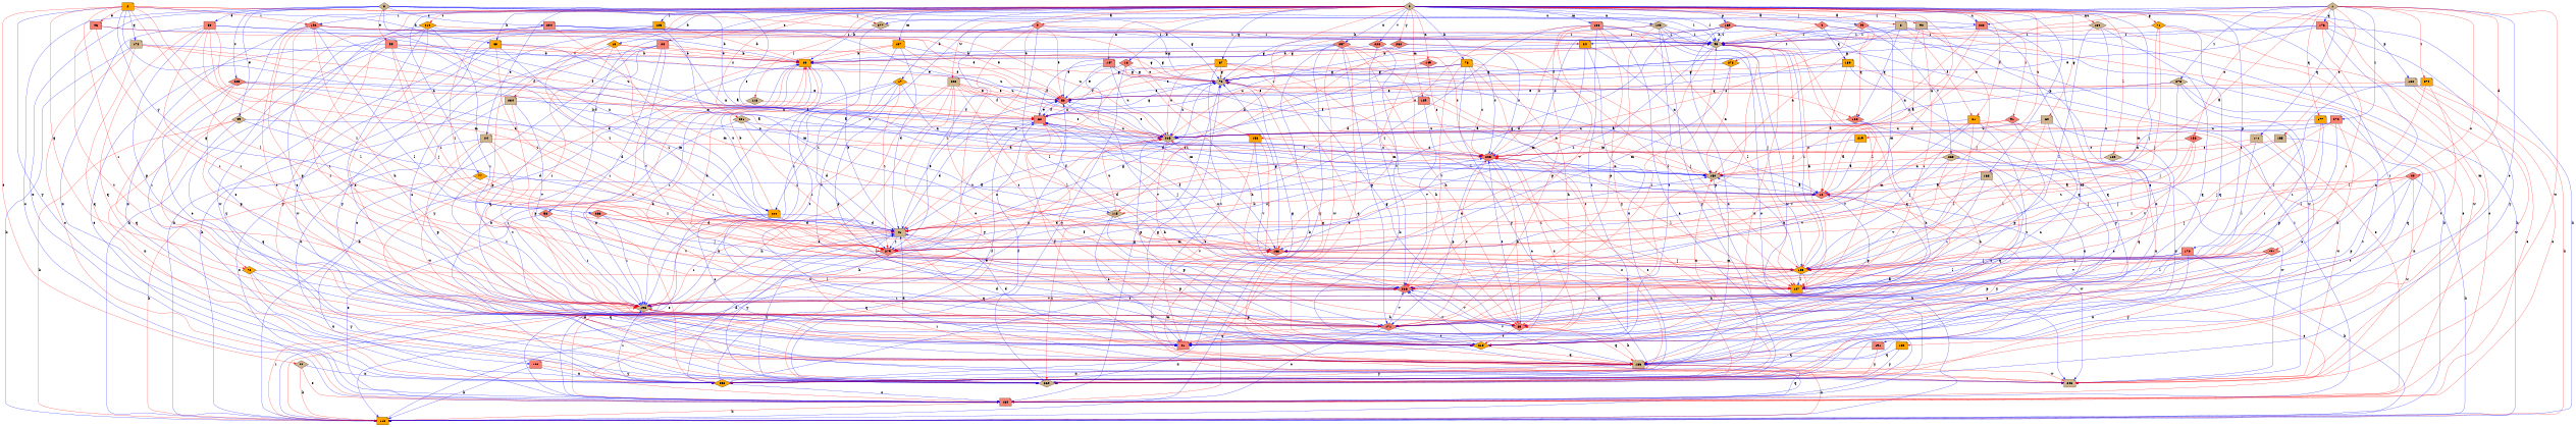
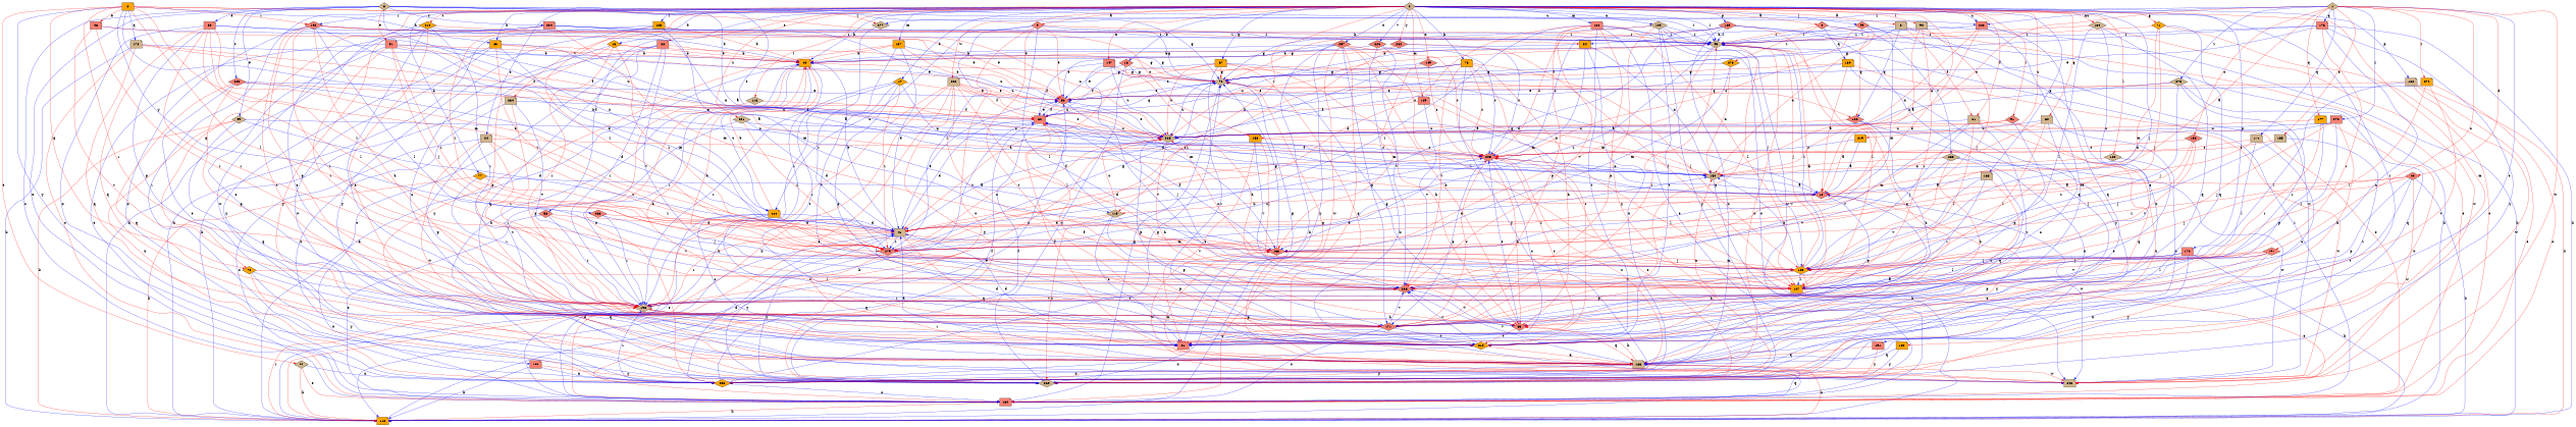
  strict digraph {
    node [fillcolor=salmon shape=diamond style=filled]
    edge [color=blue]
    0 [fillcolor=tan]
    4
    8 [fillcolor=tan shape=note]
    9
    16
    17 [fillcolor=orange]
    18 [fillcolor=orange]
    20 [fillcolor=orange shape=note]
    24 [fillcolor=tan shape=note]
    28 [shape=note]
    58
-   61 [fillcolor=orange shape=note]
+   61 [fillcolor=tan shape=note]
    64 [fillcolor=tan shape=note]
    67 [fillcolor=orange shape=note]
    71 [fillcolor=orange]
    72 [fillcolor=orange]
    77 [fillcolor=orange]
    78 [fillcolor=orange shape=note]
    83 [fillcolor=orange shape=note]
    90 [fillcolor=tan shape=note]
    91
    95 [fillcolor=tan]
    99
    105 [fillcolor=orange]
    115 [fillcolor=tan]
    118 [fillcolor=tan]
    120 [fillcolor=tan]
    125 [fillcolor=orange shape=note]
    129 [shape=note]
    133 [fillcolor=orange shape=note]
    136 [shape=note]
    137 [fillcolor=orange shape=note]
    139 [fillcolor=tan]
    140 [fillcolor=tan]
    147 [shape=note]
    149
    150 [fillcolor=tan]
    162 [fillcolor=tan shape=note]
    163 [fillcolor=tan shape=note]
    169
    170 [shape=note]
    188 [shape=note]
    191 [shape=note]
    192
    201 [fillcolor=tan]
    214 [fillcolor=orange]
    219 [fillcolor=orange shape=note]
    222 [shape=note]
    226
    234 [fillcolor=tan shape=note]
    242 [fillcolor=tan shape=note]
    257
    262
    180 [fillcolor=orange shape=note]
    182
    235 [fillcolor=tan]
    278 [fillcolor=orange]
    246 [fillcolor=tan shape=note]
    160 [shape=note]
    62 [shape=note]
    84 [fillcolor=orange shape=note]
    127 [fillcolor=orange shape=note]
    n63 [fillcolor=tan label=76]
    224 [fillcolor=orange shape=note]
    52
    215 [fillcolor=orange]
    279
    269 [fillcolor=tan]
    85
    193 [fillcolor=tan]
    171
    116 [fillcolor=orange shape=note]
    236
    31 [shape=note]
    258 [fillcolor=orange]
    205
    183 [fillcolor=tan shape=note]
    41 [fillcolor=tan shape=note]
    225 [fillcolor=tan]
    138
    10
    1 [fillcolor=tan]
    40
    151
    153
    155 [fillcolor=tan shape=note]
    158 [fillcolor=orange shape=note]
    174 [fillcolor=tan shape=note]
    176 [shape=note]
    177 [fillcolor=orange shape=note]
    270 [shape=note]
    273 [fillcolor=tan]
    274 [fillcolor=orange shape=note]
    277 [fillcolor=tan]
    2 [fillcolor=orange shape=note]
    44 [fillcolor=tan]
    46 [shape=note]
    178 [fillcolor=tan shape=note]
    266
    3 [fillcolor=tan]
    49 [fillcolor=tan]
    50 [shape=note]
-   51 [shape=note label=55]
+   51 [shape=note]
    203
    204 [shape=note]
    0 -> 4 [color=red label=a]
    0 -> 8 [color=red label=a]
    0 -> 9 [color=red label=a]
    0 -> 16 [label=b]
    0 -> 17 [label=b]
    0 -> 18 [label=b]
    0 -> 20 [label=b]
    0 -> 24 [label=c]
    0 -> 28 [color=red label=c]
    0 -> 58 [label=f]
    0 -> 61 [color=red label=f]
    0 -> 64 [color=red label=g]
    0 -> 67 [label=g]
    0 -> 71 [color=red label=g]
    0 -> 72 [color=red label=g]
    0 -> 77 [label=h]
    0 -> 78 [label=h]
    0 -> 83 [label=h]
    0 -> 90 [color=red label=i]
    0 -> 91 [color=red label=i]
    0 -> 95 [label=i]
    0 -> 99 [label=j]
    0 -> 105 [label=j]
    0 -> 115 [color=red label=k]
    0 -> 118 [color=red label=l]
    0 -> 120 [color=red label=l]
    0 -> 125 [label=l]
    0 -> 129 [color=red label=m]
    0 -> 133 [color=red label=m]
    0 -> 136 [label=m]
    0 -> 137 [label=m]
    0 -> 139 [color=red label=n]
    0 -> 140 [label=n]
    0 -> 147 [color=red label=n]
    0 -> 149 [color=red label=n]
    0 -> 150 [color=red label=n]
    0 -> 162 [label=p]
    0 -> 163 [label=p]
    0 -> 169 [label=p]
    0 -> 170 [label=p]
    0 -> 188 [label=r]
    0 -> 191 [label=r]
    0 -> 192 [label=r]
    0 -> 201 [color=red label=s]
    0 -> 214 [color=red label=t]
    0 -> 219 [color=red label=u]
    0 -> 222 [label=u]
    0 -> 226 [label=v]
    0 -> 234 [color=red label=v]
    0 -> 242 [color=red label=w]
    0 -> 257 [label=x]
    0 -> 262 [color=red label=y]
    4 -> 95 [color=red label=i]
    4 -> 180 [label=q]
    4 -> 182 [color=red label=q]
    4 -> 235 [label=v]
    4 -> 278 [color=red label=z]
    8 -> 61 [color=red label=f]
    8 -> 182 [label=q]
    8 -> 246 [label=w]
    8 -> 160 [color=red label=o]
    8 -> 62 [label=f]
    8 -> 84 [label=h]
    9 -> 160 [color=red label=o]
    9 -> 84 [color=red label=h]
    9 -> 127 [label=l]
    9 -> n63 [label=g]
    9 -> 224 [label=u]
    9 -> 52 [color=red label=e]
    9 -> 215 [color=red label=t]
    9 -> 279 [label=z]
    16 -> 182 [color=red label=q]
    16 -> n63 [label=g]
    16 -> 52 [label=e]
    16 -> 269 [label=y]
    16 -> 85 [color=red label=h]
    17 -> 150 [label=n]
    17 -> 52 [color=red label=e]
    17 -> 279 [color=red label=z]
    17 -> 193 [label=r]
    17 -> 171 [label=p]
    17 -> 116 [label=k]
    17 -> 236 [label=v]
    18 -> 20 [color=red label=b]
    18 -> n63 [color=red label=g]
    18 -> 279 [color=red label=z]
    18 -> 193 [color=red label=r]
    18 -> 171 [color=red label=p]
    18 -> 31 [label=c]
    20 -> n63 [color=red label=g]
    20 -> 224 [label=u]
    20 -> 215 [label=t]
    20 -> 193 [label=r]
    20 -> 258 [color=red label=x]
    24 -> 246 [color=red label=w]
    24 -> 160 [label=o]
    24 -> 279 [color=red label=z]
    24 -> 193 [color=red label=r]
    24 -> 171 [label=p]
    24 -> 205 [color=red label=s]
    28 -> 20 [color=red label=b]
    28 -> 160 [label=o]
    28 -> 193 [label=r]
    28 -> 116 [label=k]
    28 -> 236 [label=v]
    28 -> 183 [label=q]
    58 -> 160 [label=o]
    58 -> 193 [label=r]
    58 -> 236 [color=red label=v]
    58 -> 41 [color=red label=d]
    61 -> 105 [label=j]
    61 -> 246 [color=red label=w]
    61 -> 127 [color=red label=l]
    61 -> 215 [label=t]
    61 -> 236 [label=v]
    61 -> 258 [color=red label=x]
    61 -> 225 [label=u]
    64 -> 127 [color=red label=l]
    64 -> 31 [label=c]
    64 -> 258 [label=x]
    64 -> 225 [label=u]
    64 -> 138 [color=red label=m]
    67 -> 62 [label=f]
    67 -> n63 [color=red label=g]
    67 -> 215 [label=t]
    67 -> 85 [color=red label=h]
    67 -> 183 [color=red label=q]
    67 -> 41 [color=red label=d]
    67 -> 225 [color=red label=u]
    67 -> 10 [label=a]
    71 -> 95 [color=red label=i]
    71 -> 105 [color=red label=j]
    71 -> 160 [color=red label=o]
    71 -> 183 [label=q]
    71 -> 138 [color=red label=m]
    72 -> 127 [color=red label=l]
    72 -> 269 [label=y]
    72 -> 258 [color=red label=x]
    72 -> 183 [label=q]
    77 -> 279 [color=red label=z]
    77 -> 193 [label=r]
    77 -> 116 [color=red label=k]
    77 -> 10 [label=a]
    78 -> 105 [color=red label=j]
    78 -> n63 [label=g]
    78 -> 52 [color=red label=e]
    78 -> 215 [color=red label=t]
    78 -> 269 [label=y]
    78 -> 85 [color=red label=h]
    78 -> 236 [color=red label=v]
    78 -> 205 [color=red label=s]
    78 -> 41 [label=d]
    83 -> 20 [color=red label=b]
    83 -> 246 [label=w]
    83 -> 279 [color=red label=z]
    83 -> 269 [label=y]
    83 -> 225 [color=red label=u]
    83 -> 138 [label=m]
    83 -> 10 [label=a]
    90 -> 95 [label=i]
    90 -> 105 [color=red label=j]
    90 -> 193 [color=red label=r]
    90 -> 116 [label=k]
    90 -> 10 [color=red label=a]
    91 -> 171 [label=p]
    91 -> 183 [color=red label=q]
    91 -> 225 [color=red label=u]
    91 -> 10 [color=red label=a]
    95 -> 20 [color=red label=b]
    95 -> 105 [color=red label=j]
    95 -> 127 [color=red label=l]
    95 -> 279 [label=z]
    95 -> 171 [color=red label=p]
    95 -> 258 [color=red label=x]
    95 -> 183 [color=red label=q]
    95 -> 225 [color=red label=u]
    95 -> 138 [color=red label=m]
    99 -> 95 [label=i]
    99 -> 150 [color=red label=n]
    99 -> 258 [label=x]
    99 -> 205 [color=red label=s]
    99 -> 138 [label=m]
    105 -> 95 [label=i]
    105 -> 150 [label=n]
    105 -> 160 [color=red label=o]
    105 -> 127 [label=l]
    105 -> 85 [color=red label=h]
    105 -> 171 [color=red label=p]
    105 -> 236 [color=red label=v]
    105 -> 225 [color=red label=u]
    105 -> 138 [color=red label=m]
    115 -> 62 [label=f]
    115 -> 269 [color=red label=y]
    115 -> 171 [label=p]
    115 -> 236 [color=red label=v]
    115 -> 31 [label=c]
    115 -> 41 [color=red label=d]
    115 -> 225 [color=red label=u]
    118 -> 62 [color=red label=f]
    118 -> 171 [color=red label=p]
    120 -> 150 [color=red label=n]
    120 -> 31 [label=c]
    125 -> 20 [color=red label=b]
    125 -> 95 [color=red label=i]
    125 -> 279 [color=red label=z]
    125 -> 269 [label=y]
    125 -> 116 [label=k]
    125 -> 138 [label=m]
    129 -> 150 [color=red label=n]
    129 -> 62 [color=red label=f]
    129 -> 236 [label=v]
    133 -> 269 [label=y]
    133 -> 183 [label=q]
    136 -> 95 [label=i]
    136 -> 105 [label=j]
    136 -> 160 [label=o]
    136 -> 127 [color=red label=l]
    136 -> 215 [label=t]
    136 -> 279 [label=z]
    136 -> 269 [color=red label=y]
    136 -> 171 [color=red label=p]
    136 -> 236 [color=red label=v]
    136 -> 41 [color=red label=d]
    137 -> 20 [color=red label=b]
    137 -> n63 [label=g]
    137 -> 52 [color=red label=e]
    137 -> 279 [label=z]
    137 -> 269 [color=red label=y]
    137 -> 41 [label=d]
    139 -> 95 [color=red label=i]
    139 -> 246 [color=red label=w]
    139 -> 127 [label=l]
    139 -> 31 [label=c]
    139 -> 183 [label=q]
    140 -> 95 [label=i]
    140 -> 246 [label=w]
    140 -> 160 [label=o]
    140 -> n63 [label=g]
    140 -> 215 [label=t]
    140 -> 269 [label=y]
    140 -> 171 [color=red label=p]
    140 -> 205 [color=red label=s]
    147 -> 62 [label=f]
    147 -> n63 [color=red label=g]
    147 -> 225 [label=u]
    147 -> 138 [label=m]
    147 -> 10 [label=a]
    149 -> n63 [label=g]
    149 -> 205 [color=red label=s]
    149 -> 138 [color=red label=m]
    150 -> 62 [label=f]
    150 -> n63 [color=red label=g]
    150 -> 116 [label=k]
    150 -> 10 [label=a]
    162 -> 246 [color=red label=w]
    162 -> 160 [color=red label=o]
    162 -> 127 [label=l]
    162 -> 52 [color=red label=e]
    162 -> 116 [color=red label=k]
    163 -> 215 [color=red label=t]
    163 -> 193 [label=r]
    163 -> 236 [label=v]
    163 -> 10 [label=a]
    169 -> 95 [label=i]
    169 -> 127 [color=red label=l]
    169 -> n63 [color=red label=g]
    169 -> 116 [label=k]
    169 -> 258 [label=x]
    169 -> 205 [label=s]
    169 -> 183 [label=q]
    169 -> 41 [label=d]
    170 -> 105 [label=j]
    170 -> 127 [label=l]
    170 -> 116 [label=k]
    170 -> 258 [label=x]
    188 -> 269 [color=red label=y]
    188 -> 116 [label=k]
    188 -> 258 [label=x]
    191 -> 269 [color=red label=y]
    191 -> 183 [color=red label=q]
    192 -> 20 [label=b]
    192 -> 95 [color=red label=i]
    192 -> 127 [label=l]
    192 -> 52 [color=red label=e]
    192 -> 215 [color=red label=t]
    192 -> 85 [color=red label=h]
    192 -> 193 [color=red label=r]
    192 -> 171 [color=red label=p]
    192 -> 258 [label=x]
    192 -> 41 [label=d]
    201 -> 215 [label=t]
    201 -> 279 [color=red label=z]
    201 -> 41 [label=d]
    201 -> 225 [label=u]
    214 -> 95 [label=i]
    214 -> 215 [label=t]
    214 -> 269 [color=red label=y]
    214 -> 193 [label=r]
    214 -> 116 [label=k]
    214 -> 31 [color=red label=c]
    214 -> 225 [color=red label=u]
    219 -> 205 [label=s]
    219 -> 10 [label=a]
    222 -> 95 [label=i]
    222 -> 150 [color=red label=n]
    222 -> 215 [label=t]
    222 -> 183 [label=q]
    222 -> 41 [color=red label=d]
    226 -> 20 [label=b]
    226 -> 116 [label=k]
    226 -> 236 [label=v]
    226 -> 205 [label=s]
    234 -> 62 [label=f]
    234 -> 193 [color=red label=r]
    234 -> 236 [label=v]
    234 -> 258 [label=x]
    242 -> 160 [color=red label=o]
    242 -> 62 [color=red label=f]
    242 -> 127 [color=red label=l]
    242 -> 52 [color=red label=e]
    242 -> 269 [color=red label=y]
    242 -> 193 [color=red label=r]
    242 -> 116 [color=red label=k]
    242 -> 236 [color=red label=v]
    242 -> 205 [color=red label=s]
    242 -> 225 [color=red label=u]
    257 -> 20 [label=b]
    257 -> 246 [color=red label=w]
    257 -> 160 [color=red label=o]
    257 -> 127 [color=red label=l]
    257 -> 52 [label=e]
    257 -> 269 [label=y]
    257 -> 85 [color=red label=h]
    257 -> 171 [label=p]
    257 -> 116 [label=k]
    257 -> 205 [color=red label=s]
    262 -> 20 [color=red label=b]
    262 -> 127 [color=red label=l]
    262 -> 279 [color=red label=z]
    262 -> 205 [label=s]
    180 -> 160 [color=red label=o]
    180 -> n63 [color=red label=g]
    180 -> 269 [label=y]
    180 -> 225 [label=u]
    180 -> 10 [color=red label=a]
    182 -> 85 [label=h]
    182 -> 236 [color=red label=v]
    182 -> 258 [label=x]
    182 -> 225 [color=red label=u]
    235 -> 150 [color=red label=n]
    235 -> 246 [label=w]
    235 -> 85 [color=red label=h]
    235 -> 236 [label=v]
    235 -> 183 [label=q]
    278 -> 150 [color=red label=n]
    278 -> n63 [label=g]
    278 -> 138 [label=m]
    246 -> 138 [color=red label=m]
    160 -> 95 [label=i]
    160 -> n63 [label=g]
    160 -> 116 [color=red label=k]
    160 -> 183 [label=q]
    160 -> 41 [label=d]
    62 -> 95 [label=i]
    62 -> 105 [label=j]
    62 -> n63 [label=g]
    62 -> 52 [label=e]
    62 -> 116 [label=k]
    62 -> 41 [label=d]
    62 -> 225 [color=red label=u]
    84 -> 20 [label=b]
    84 -> 150 [label=n]
    84 -> 258 [label=x]
    84 -> 138 [label=m]
    n63 -> 52 [label=e]
    n63 -> 225 [label=u]
    224 -> 20 [color=red label=b]
    224 -> 160 [label=o]
    224 -> 127 [color=red label=l]
    224 -> 215 [label=t]
    224 -> 31 [label=c]
    224 -> 41 [label=d]
    52 -> 62 [label=f]
    52 -> 236 [label=v]
    215 -> 20 [color=red label=b]
    215 -> 150 [color=red label=n]
    215 -> 62 [color=red label=f]
    215 -> 236 [label=v]
    215 -> 258 [label=x]
    215 -> 183 [color=red label=q]
    215 -> 41 [label=d]
    279 -> 150 [label=n]
    279 -> n63 [label=g]
    279 -> 215 [label=t]
    279 -> 269 [label=y]
    279 -> 171 [color=red label=p]
    279 -> 205 [label=s]
    279 -> 183 [color=red label=q]
    279 -> 225 [color=red label=u]
    269 -> 62 [label=f]
    269 -> 205 [color=red label=s]
    85 -> n63 [label=g]
    85 -> 215 [color=red label=t]
    85 -> 236 [label=v]
    85 -> 205 [label=s]
    85 -> 183 [color=red label=q]
    193 -> 85 [label=h]
    193 -> 171 [color=red label=p]
    193 -> 236 [color=red label=v]
    193 -> 225 [color=red label=u]
    171 -> 95 [color=red label=i]
    171 -> 160 [label=o]
    171 -> 215 [label=t]
    171 -> 236 [label=v]
    171 -> 31 [color=red label=c]
    171 -> 205 [color=red label=s]
    116 -> 20 [label=b]
    116 -> 52 [label=e]
    116 -> 193 [color=red label=r]
    236 -> 20 [color=red label=b]
    236 -> 193 [label=r]
    31 -> n63 [label=g]
    31 -> 193 [color=red label=r]
    31 -> 205 [color=red label=s]
    31 -> 41 [label=d]
    258 -> 20 [label=b]
    258 -> 160 [label=o]
    258 -> 62 [label=f]
    258 -> n63 [label=g]
    258 -> 193 [label=r]
    258 -> 205 [color=red label=s]
    258 -> 41 [label=d]
    205 -> 150 [label=n]
    205 -> 127 [color=red label=l]
    205 -> 85 [color=red label=h]
    205 -> 171 [label=p]
    205 -> 31 [label=c]
    205 -> 41 [color=red label=d]
    183 -> 246 [color=red label=w]
    183 -> 62 [color=red label=f]
    183 -> n63 [color=red label=g]
    183 -> 269 [color=red label=y]
    183 -> 85 [color=red label=h]
    183 -> 116 [color=red label=k]
    183 -> 236 [label=v]
    183 -> 258 [label=x]
    183 -> 41 [label=d]
    183 -> 10 [label=a]
    41 -> 20 [label=b]
    41 -> 52 [label=e]
    41 -> 279 [label=z]
    41 -> 269 [label=y]
    41 -> 193 [color=red label=r]
    41 -> 183 [color=red label=q]
    41 -> 138 [color=red label=m]
    225 -> 52 [label=e]
    225 -> 85 [color=red label=h]
    225 -> 171 [label=p]
    225 -> 205 [label=s]
    138 -> 105 [color=red label=j]
    138 -> 246 [color=red label=w]
    138 -> 62 [label=f]
    138 -> n63 [label=g]
    10 -> 115 [color=red label=k]
    10 -> 246 [label=w]
    10 -> 279 [color=red label=z]
    10 -> 269 [color=red label=y]
    10 -> 171 [label=p]
    1 -> 222 [label=u]
    1 -> 246 [color=red label=w]
    1 -> 31 [label=c]
    1 -> 10 [color=red label=a]
    1 -> 40 [color=red label=d]
    1 -> 151 [color=red label=o]
    1 -> 153 [color=red label=o]
    1 -> 155 [color=red label=o]
    1 -> 158 [color=red label=o]
    1 -> 174 [label=q]
    1 -> 176 [label=q]
    1 -> 177 [color=red label=q]
    1 -> 270 [label=z]
    1 -> 273 [label=z]
    1 -> 274 [color=red label=z]
    1 -> 277 [label=z]
    40 -> 105 [color=red label=j]
    40 -> 246 [color=red label=w]
    40 -> 215 [label=t]
    40 -> 279 [color=red label=z]
    40 -> 171 [label=p]
    40 -> 116 [label=k]
    40 -> 10 [color=red label=a]
    151 -> 105 [color=red label=j]
    151 -> 127 [label=l]
    151 -> 269 [color=red label=y]
    151 -> 171 [color=red label=p]
    151 -> 236 [color=red label=v]
    151 -> 31 [color=red label=c]
    153 -> 105 [color=red label=j]
    153 -> 279 [color=red label=z]
    153 -> 236 [color=red label=v]
    153 -> 205 [color=red label=s]
    155 -> 105 [label=j]
    155 -> 215 [label=t]
    155 -> 205 [color=red label=s]
    158 -> 105 [color=red label=j]
    158 -> 236 [label=v]
    158 -> 31 [color=red label=c]
    158 -> 205 [color=red label=s]
    174 -> 127 [label=l]
    174 -> 31 [label=c]
    174 -> 205 [color=red label=s]
    174 -> 41 [color=red label=d]
    176 -> 95 [label=i]
    176 -> n63 [label=g]
    176 -> 52 [label=e]
    176 -> 269 [label=y]
    176 -> 193 [color=red label=r]
    176 -> 116 [label=k]
    176 -> 31 [label=c]
    177 -> 193 [color=red label=r]
    177 -> 171 [label=p]
    177 -> 258 [color=red label=x]
    177 -> 225 [color=red label=u]
    270 -> 105 [color=red label=j]
    270 -> 150 [label=n]
    270 -> 127 [label=l]
    270 -> 85 [color=red label=h]
    270 -> 225 [label=u]
    273 -> 105 [label=j]
    273 -> 52 [color=red label=e]
    273 -> 193 [label=r]
    273 -> 183 [label=q]
    273 -> 225 [label=u]
    274 -> 160 [color=red label=o]
    274 -> 127 [color=red label=l]
    274 -> 52 [label=e]
    274 -> 215 [color=red label=t]
    277 -> 193 [label=r]
    2 -> 72 [color=red label=g]
    2 -> 83 [label=h]
    2 -> 115 [label=k]
    2 -> 192 [color=red label=r]
    2 -> 127 [color=red label=l]
    2 -> 269 [label=y]
    2 -> 193 [color=red label=r]
    2 -> 138 [color=red label=m]
    2 -> 158 [color=red label=o]
    2 -> 277 [color=red label=z]
    2 -> 44 [color=red label=e]
    2 -> 46 [color=red label=e]
    2 -> 178 [label=q]
    2 -> 266 [label=y]
    44 -> 160 [color=red label=o]
    44 -> 116 [color=red label=k]
    44 -> 258 [label=x]
    46 -> 95 [label=i]
    46 -> 52 [color=red label=e]
    46 -> 215 [color=red label=t]
    46 -> 193 [color=red label=r]
    178 -> 20 [label=b]
    178 -> 160 [color=red label=o]
    178 -> 62 [color=red label=f]
    178 -> 116 [label=k]
    178 -> 183 [color=red label=q]
    178 -> 10 [color=red label=a]
    266 -> 105 [label=j]
    266 -> 193 [label=r]
    266 -> 41 [color=red label=d]
    3 -> 95 [label=i]
    3 -> 222 [label=u]
    3 -> 160 [label=o]
    3 -> n63 [label=g]
    3 -> 224 [label=u]
    3 -> 258 [label=x]
    3 -> 205 [label=s]
    3 -> 10 [label=a]
    3 -> 49 [label=e]
    3 -> 50 [label=e]
    3 -> 51 [color=red label=e]
    3 -> 203 [label=s]
    3 -> 204 [label=s]
    49 -> 116 [color=red label=k]
    49 -> 258 [color=red label=x]
    49 -> 183 [label=q]
    49 -> 41 [label=d]
    49 -> 225 [label=u]
    50 -> 95 [label=i]
    50 -> 127 [color=red label=l]
    50 -> 279 [color=red label=z]
    50 -> 193 [color=red label=r]
    50 -> 171 [label=p]
    50 -> 258 [label=x]
    50 -> 183 [color=red label=q]
    50 -> 41 [color=red label=d]
    50 -> 225 [label=u]
    51 -> 20 [color=red label=b]
    51 -> 105 [color=red label=j]
    51 -> 150 [label=n]
    51 -> 160 [label=o]
    51 -> 62 [color=red label=f]
    51 -> 52 [label=e]
    51 -> 279 [color=red label=z]
    51 -> 193 [color=red label=r]
    51 -> 31 [label=c]
    203 -> 52 [label=e]
    203 -> 171 [color=red label=p]
    203 -> 31 [label=c]
    203 -> 183 [color=red label=q]
    203 -> 41 [label=d]
    203 -> 225 [color=red label=u]
    204 -> 95 [label=i]
    204 -> 150 [label=n]
    204 -> 246 [label=w]
    204 -> 279 [color=red label=z]
    204 -> 31 [label=c]
    204 -> 225 [label=u]
    204 -> 138 [color=red label=m]
  }
